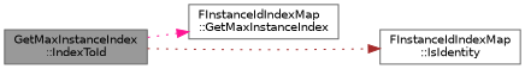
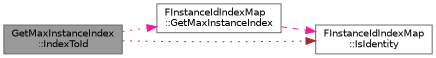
  digraph {
    rankdir=LR
    node [color=grey40 fillcolor=white fontname=Helvetica fontsize=10 shape=box style=filled]
    edge [color=deeppink fontname=Helvetica fontsize=10 labelfontname=Helvetica labelfontsize=10 style=dotted]
    n1 [color=gray40 fillcolor=grey60 fontcolor=black height=0.2 label="GetMaxInstanceIndex\l::IndexToId" width=0.4]
    n2 [height=0.2 label="FInstanceIdIndexMap\l::GetMaxInstanceIndex" width=0.4]
    n3 [height=0.2 label="FInstanceIdIndexMap\l::IsIdentity" width=0.4]
    n1 -> n2
    n1 -> n3 [color=brown]
+   n2 -> n3 [style=dashed]
  }
